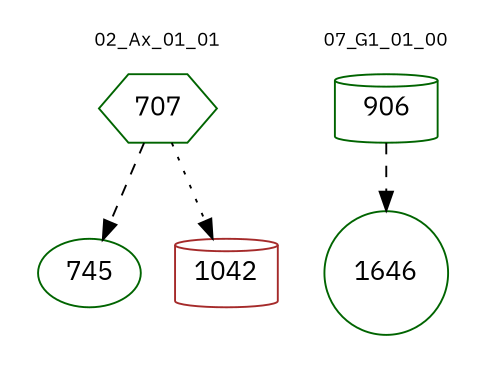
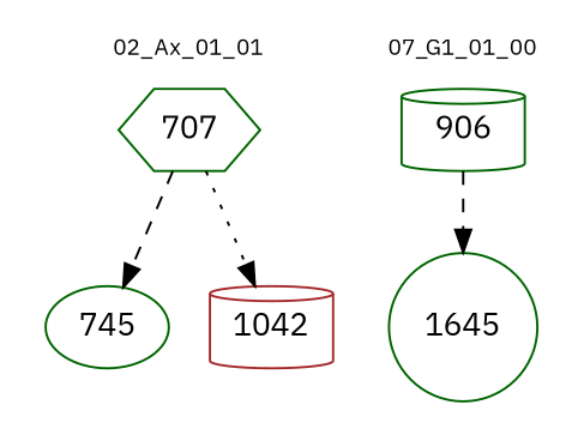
  digraph {
    fontname="IBM Plex Sans"
    node [color=darkgreen fontname="IBM Plex Sans" shape=cylinder]
    edge [color=black fontname="IBM Plex Sans" style=dashed]
    n1 [label=707 shape=hexagon]
    n2 [label=745 shape=ellipse]
    n3 [color=brown label=1042]
    n4 [label=906]
-   n5 [label=1646 shape=circle]
+   n5 [label=1645 shape=circle]
    subgraph cluster_1 {
      color=white
      fontsize=10
      label="02_Ax_01_01"
      n1
      n2
      n3
    }
    subgraph cluster_2 {
      color=white
      fontsize=10
      label="07_G1_01_00"
      n4
      n5
    }
    n1 -> n2
    n1 -> n3 [style=dotted]
    n4 -> n5
  }
